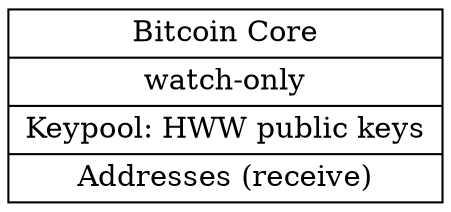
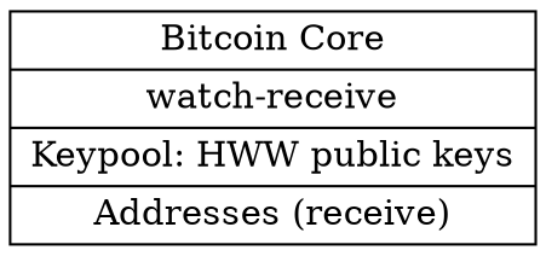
  digraph {
    rankdir=RL
-   n1 [label="Bitcoin Core|watch-only|Keypool: HWW public keys|Addresses (receive)" shape=record]
+   n1 [label="Bitcoin Core|watch-receive|Keypool: HWW public keys|Addresses (receive)" shape=record]
  }
